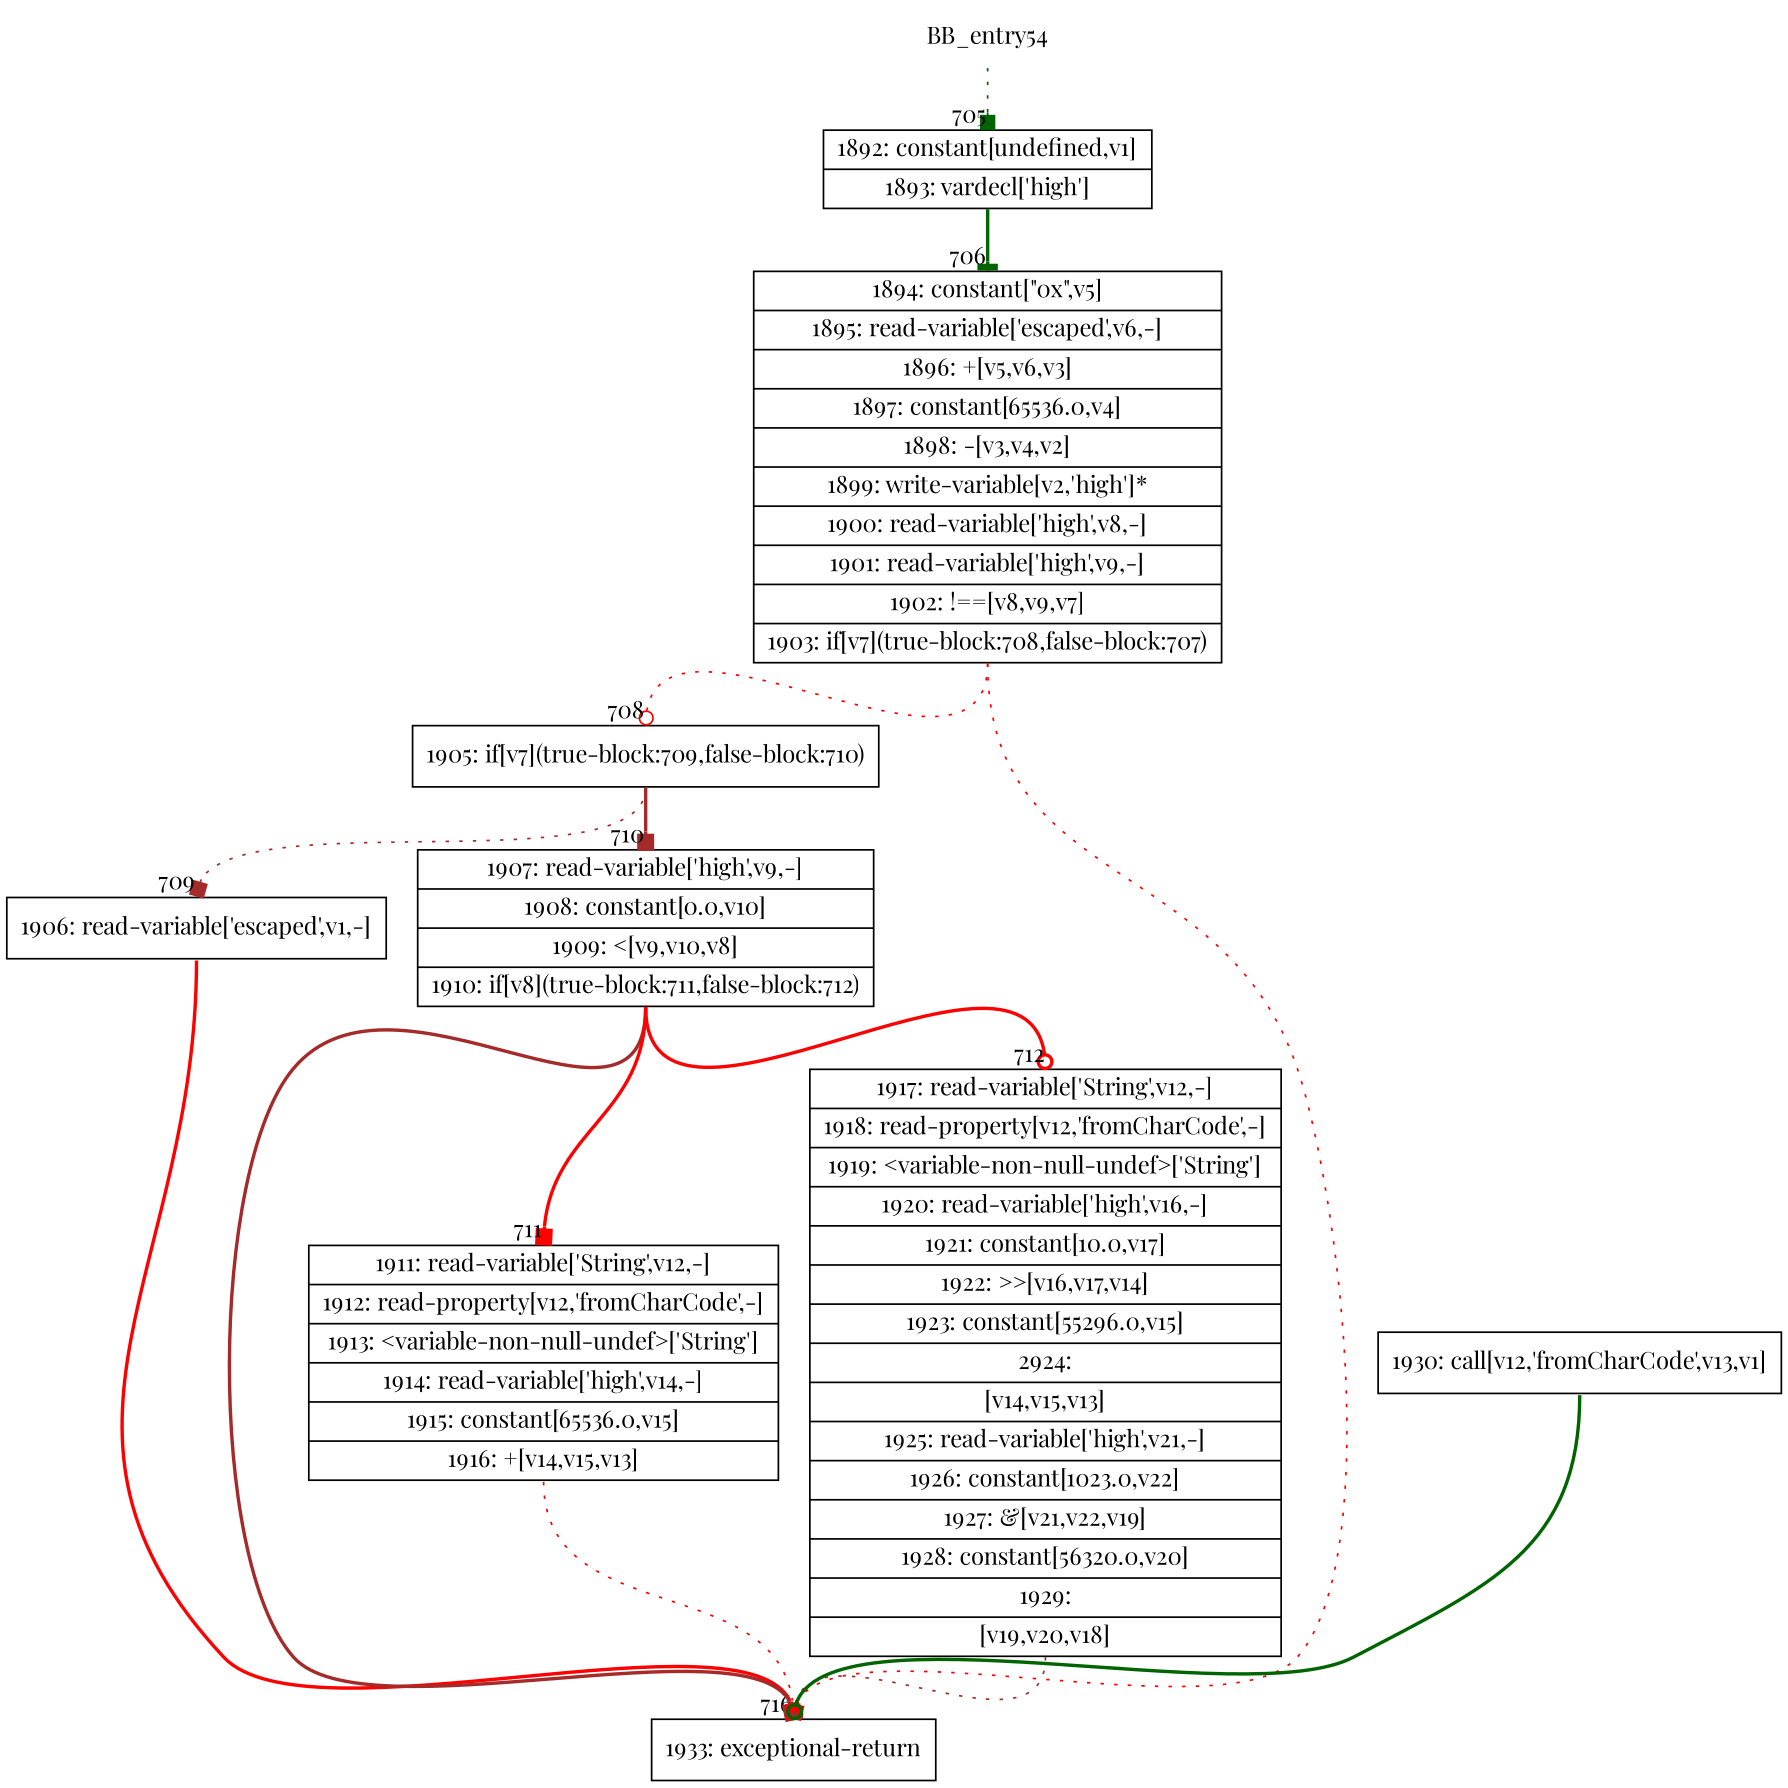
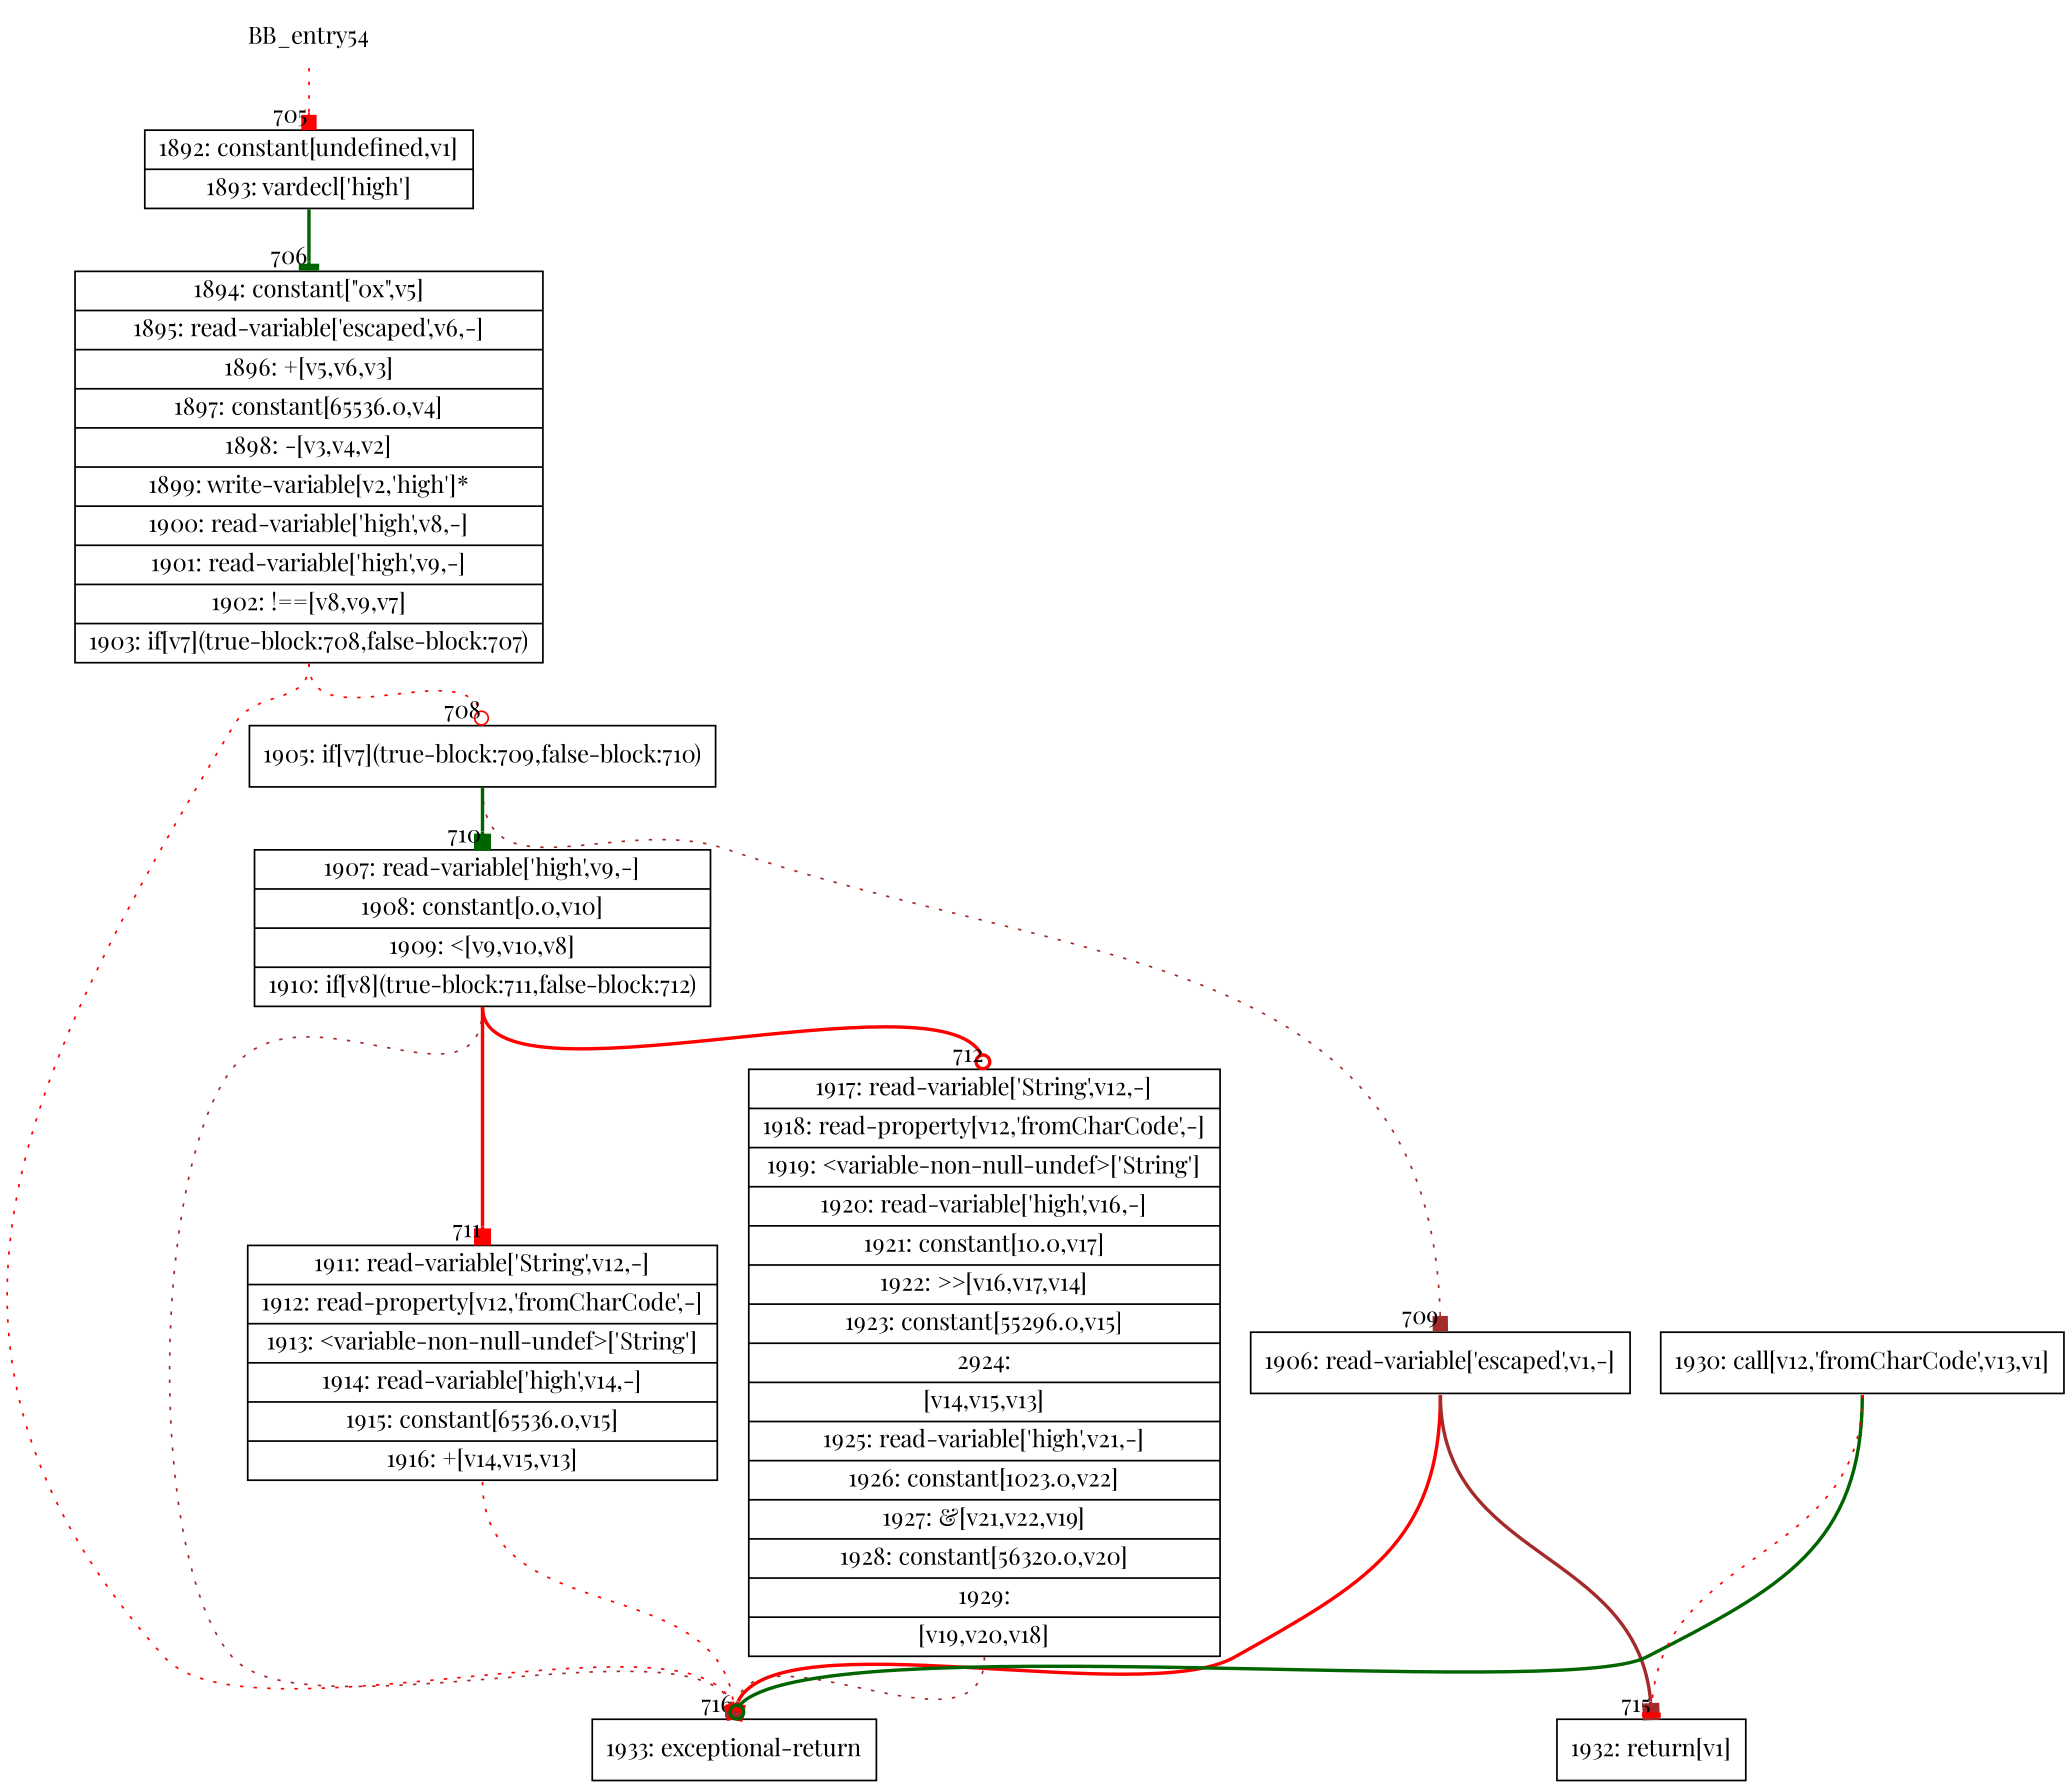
  digraph {
    fontname="Playfair Display"
    rankdir=TD
    node [fontname="Playfair Display" shape=record]
    edge [arrowhead=box color=red fontname="Playfair Display" headport=n style=bold tailport=s]
    n1 [label=BB_entry54 shape=none]
    n2 [label="{1892: constant[undefined,v1]|1893: vardecl['high']}"]
    n3 [label="{1894: constant[\"0x\",v5]|1895: read-variable['escaped',v6,-]|1896: +[v5,v6,v3]|1897: constant[65536.0,v4]|1898: -[v3,v4,v2]|1899: write-variable[v2,'high']*|1900: read-variable['high',v8,-]|1901: read-variable['high',v9,-]|1902: !==[v8,v9,v7]|1903: if[v7](true-block:708,false-block:707)}"]
    n4 [label="{1905: if[v7](true-block:709,false-block:710)}"]
    n5 [label="{1933: exceptional-return}"]
    n6 [label="{1906: read-variable['escaped',v1,-]}"]
    n7 [label="{1907: read-variable['high',v9,-]|1908: constant[0.0,v10]|1909: \<[v9,v10,v8]|1910: if[v8](true-block:711,false-block:712)}"]
+   n8 [label="{1932: return[v1]}"]
    n9 [label="{1911: read-variable['String',v12,-]|1912: read-property[v12,'fromCharCode',-]|1913: \<variable-non-null-undef\>['String']|1914: read-variable['high',v14,-]|1915: constant[65536.0,v15]|1916: +[v14,v15,v13]}"]
    n10 [label="{1917: read-variable['String',v12,-]|1918: read-property[v12,'fromCharCode',-]|1919: \<variable-non-null-undef\>['String']|1920: read-variable['high',v16,-]|1921: constant[10.0,v17]|1922: \>\>[v16,v17,v14]|1923: constant[55296.0,v15]|2924: |[v14,v15,v13]|1925: read-variable['high',v21,-]|1926: constant[1023.0,v22]|1927: &[v21,v22,v19]|1928: constant[56320.0,v20]|1929: |[v19,v20,v18]}"]
    n11 [label="{1930: call[v12,'fromCharCode',v13,v1]}"]
-   n1 -> n2 [color=darkgreen headlabel="    705" style=dotted]
+   n1 -> n2 [headlabel="    705" style=dotted]
    n2 -> n3 [arrowhead=tee color=darkgreen headlabel="      706"]
    n3 -> n4 [arrowhead=odot headlabel="      708" style=dotted]
    n3 -> n5 [headlabel="      716" style=dotted]
    n4 -> n6 [color=brown headlabel="      709" style=dotted]
-   n4 -> n7 [color=brown headlabel="      710"]
+   n4 -> n7 [color=darkgreen headlabel="      710"]
    n6 -> n5
-   n7 -> n5 [color=brown]
+   n6 -> n8 [color=brown headlabel="      715"]
+   n7 -> n5 [color=brown style=dotted]
    n7 -> n9 [headlabel="      711"]
    n7 -> n10 [arrowhead=odot headlabel="      712"]
    n9 -> n5 [style=dotted]
    n10 -> n5 [arrowhead=tee color=brown style=dotted]
    n11 -> n5 [arrowhead=odot color=darkgreen]
+   n11 -> n8 [arrowhead=tee style=dotted]
  }
